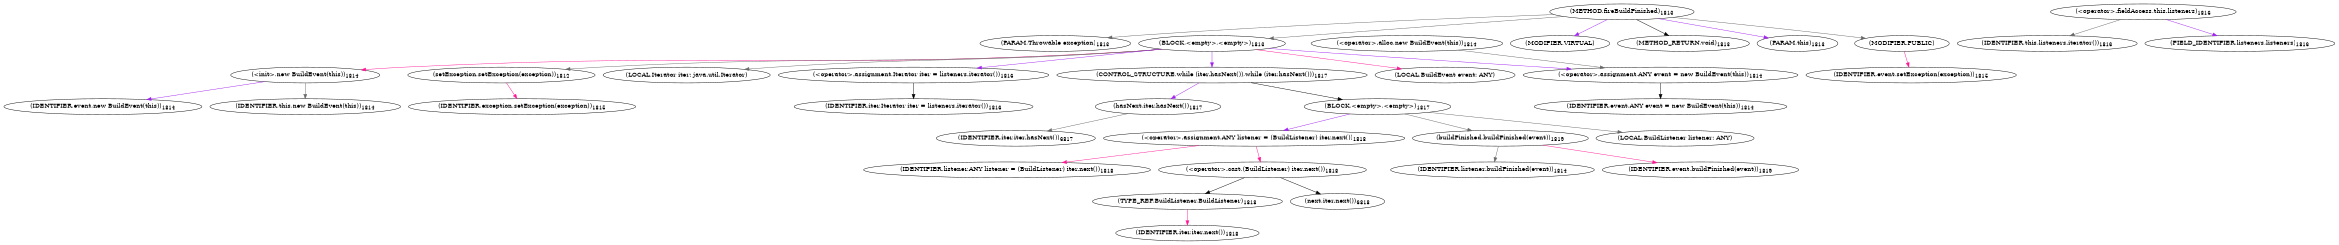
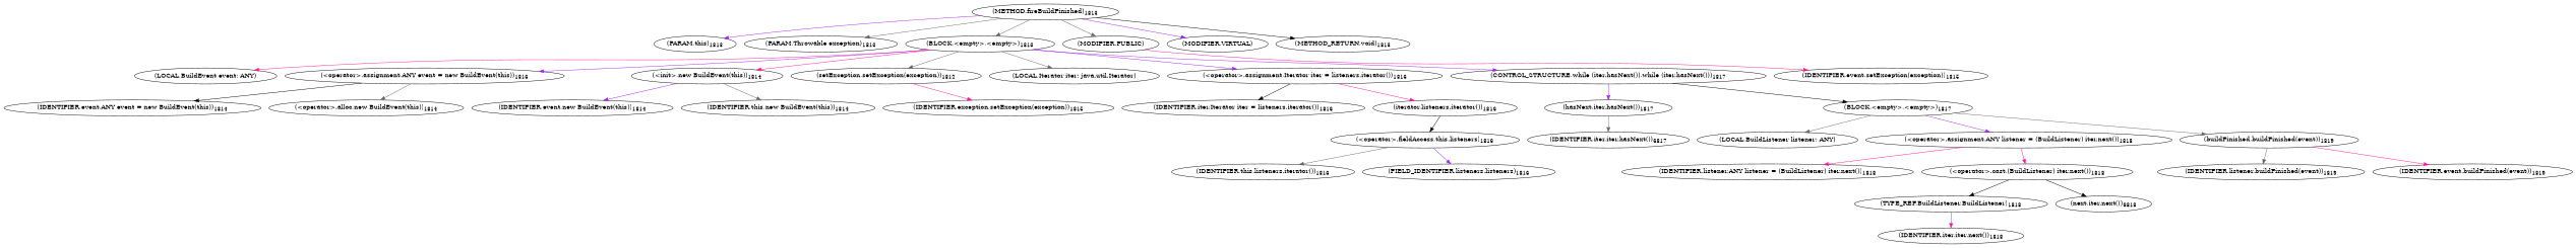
  digraph {
    edge [color=gray40]
    n1 [label=<(METHOD,fireBuildFinished)<SUB>1813</SUB>>]
    n2 [label=<(PARAM,this)<SUB>1813</SUB>>]
    n3 [label=<(PARAM,Throwable exception)<SUB>1813</SUB>>]
    n4 [label=<(BLOCK,&lt;empty&gt;,&lt;empty&gt;)<SUB>1813</SUB>>]
    n5 [label=<(MODIFIER,PUBLIC)>]
    n6 [label=<(MODIFIER,VIRTUAL)>]
    n7 [label=<(METHOD_RETURN,void)<SUB>1813</SUB>>]
    n8 [label=<(LOCAL,BuildEvent event: ANY)>]
-   n9 [label=<(&lt;operator&gt;.assignment,ANY event = new BuildEvent(this))<SUB>1814</SUB>>]
+   n9 [label=<(&lt;operator&gt;.assignment,ANY event = new BuildEvent(this))<SUB>1816</SUB>>]
    n10 [label=<(&lt;init&gt;,new BuildEvent(this))<SUB>1814</SUB>>]
    n11 [label=<(setException,setException(exception))<SUB>1812</SUB>>]
    n12 [label=<(LOCAL,Iterator iter: java.util.Iterator)>]
    n13 [label=<(&lt;operator&gt;.assignment,Iterator iter = listeners.iterator())<SUB>1816</SUB>>]
    n14 [label=<(CONTROL_STRUCTURE,while (iter.hasNext()),while (iter.hasNext()))<SUB>1817</SUB>>]
    n15 [label=<(IDENTIFIER,event,setException(exception))<SUB>1815</SUB>>]
    n16 [label=<(IDENTIFIER,event,ANY event = new BuildEvent(this))<SUB>1814</SUB>>]
    n17 [label=<(&lt;operator&gt;.alloc,new BuildEvent(this))<SUB>1814</SUB>>]
    n18 [label=<(IDENTIFIER,event,new BuildEvent(this))<SUB>1814</SUB>>]
    n19 [label=<(IDENTIFIER,this,new BuildEvent(this))<SUB>1814</SUB>>]
    n20 [label=<(IDENTIFIER,exception,setException(exception))<SUB>1815</SUB>>]
    n21 [label=<(IDENTIFIER,iter,Iterator iter = listeners.iterator())<SUB>1816</SUB>>]
+   n22 [label=<(iterator,listeners.iterator())<SUB>1816</SUB>>]
    n23 [label=<(hasNext,iter.hasNext())<SUB>1817</SUB>>]
    n24 [label=<(BLOCK,&lt;empty&gt;,&lt;empty&gt;)<SUB>1817</SUB>>]
    n25 [label=<(&lt;operator&gt;.fieldAccess,this.listeners)<SUB>1816</SUB>>]
    n26 [label=<(IDENTIFIER,this,listeners.iterator())<SUB>1816</SUB>>]
    n27 [label=<(FIELD_IDENTIFIER,listeners,listeners)<SUB>1816</SUB>>]
    n28 [label=<(IDENTIFIER,iter,iter.hasNext())<SUB>6817</SUB>>]
    n29 [label=<(LOCAL,BuildListener listener: ANY)>]
    n30 [label=<(&lt;operator&gt;.assignment,ANY listener = (BuildListener) iter.next())<SUB>1818</SUB>>]
    n31 [label=<(buildFinished,buildFinished(event))<SUB>1819</SUB>>]
    n32 [label=<(IDENTIFIER,listener,ANY listener = (BuildListener) iter.next())<SUB>1818</SUB>>]
    n33 [label=<(&lt;operator&gt;.cast,(BuildListener) iter.next())<SUB>1818</SUB>>]
-   n34 [label=<(IDENTIFIER,listener,buildFinished(event))<SUB>1814</SUB>>]
+   n34 [label=<(IDENTIFIER,listener,buildFinished(event))<SUB>1819</SUB>>]
    n35 [label=<(IDENTIFIER,event,buildFinished(event))<SUB>1819</SUB>>]
    n36 [label=<(TYPE_REF,BuildListener,BuildListener)<SUB>1818</SUB>>]
    n37 [label=<(next,iter.next())<SUB>6818</SUB>>]
    n38 [label=<(IDENTIFIER,iter,iter.next())<SUB>1818</SUB>>]
    n1 -> n2 [color=purple]
    n1 -> n3
    n1 -> n4
    n1 -> n5
    n1 -> n6 [color=purple]
    n1 -> n7 [color=black]
    n4 -> n8 [color=deeppink]
    n4 -> n9 [color=purple]
    n4 -> n10 [color=deeppink]
    n4 -> n11
    n4 -> n12
    n4 -> n13 [color=purple]
    n4 -> n14 [color=purple]
    n5 -> n15 [color=deeppink]
    n9 -> n16 [color=black]
-   n17 -> n9
+   n9 -> n17
    n10 -> n18 [color=purple]
    n10 -> n19
    n11 -> n20 [color=deeppink]
    n13 -> n21 [color=black]
+   n13 -> n22 [color=deeppink]
    n14 -> n23 [color=purple]
    n14 -> n24 [color=black]
+   n22 -> n25 [color=black]
    n23 -> n28
    n24 -> n29
    n24 -> n30 [color=purple]
    n24 -> n31
    n25 -> n26
    n25 -> n27 [color=purple]
    n30 -> n32 [color=deeppink]
    n30 -> n33 [color=deeppink]
    n31 -> n34
    n31 -> n35 [color=deeppink]
    n33 -> n36 [color=black]
    n33 -> n37 [color=black]
    n36 -> n38 [color=deeppink]
  }
